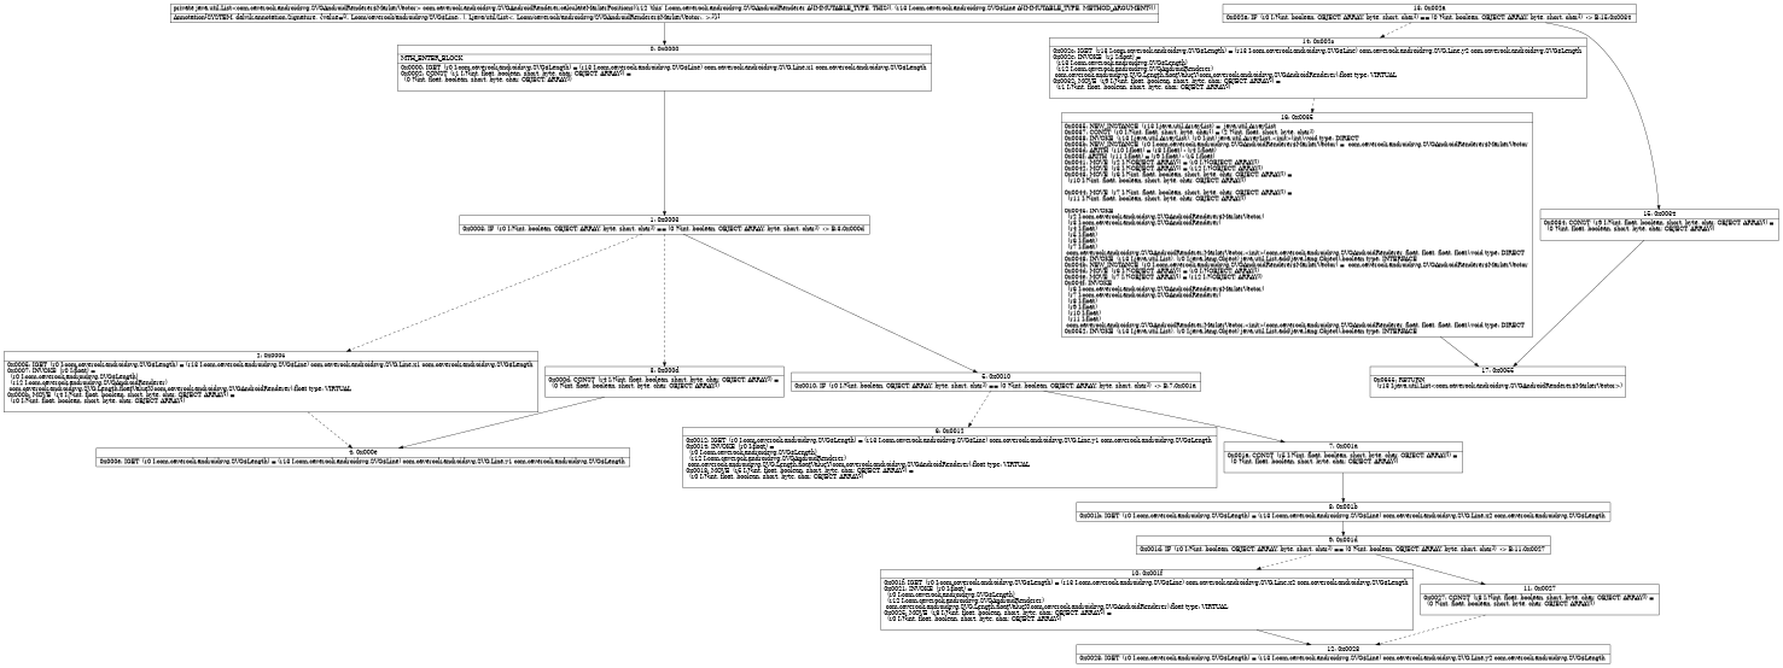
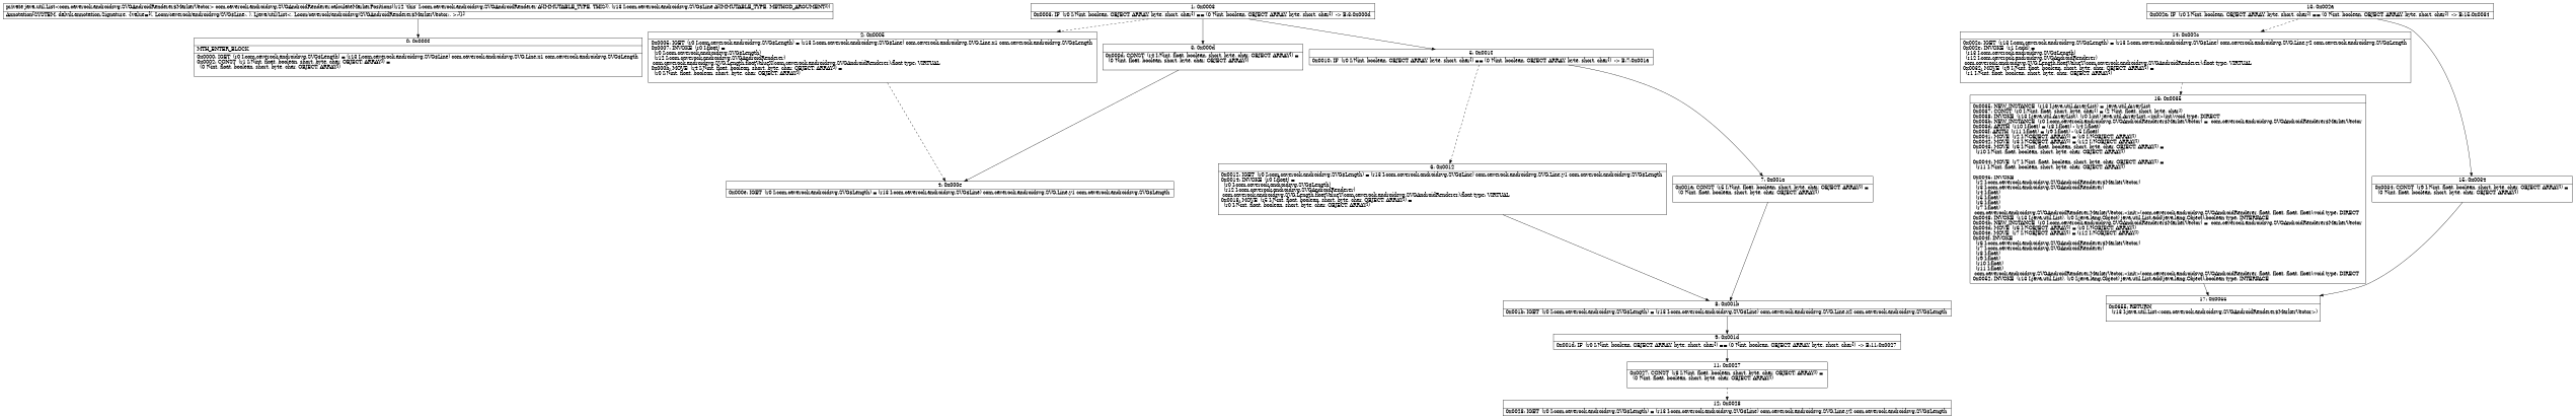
  digraph {
    node [shape=record]
    n1 [label="{0\:\ 0x0000|MTH_ENTER_BLOCK\l|0x0000: IGET  (r0 I:com.caverock.androidsvg.SVG$Length) = (r13 I:com.caverock.androidsvg.SVG$Line) com.caverock.androidsvg.SVG.Line.x1 com.caverock.androidsvg.SVG$Length \l0x0002: CONST  (r1 I:?[int, float, boolean, short, byte, char, OBJECT, ARRAY]) = \l  (0 ?[int, float, boolean, short, byte, char, OBJECT, ARRAY])\l \l}"]
    n2 [label="{1\:\ 0x0003|0x0003: IF  (r0 I:?[int, boolean, OBJECT, ARRAY, byte, short, char]) == (0 ?[int, boolean, OBJECT, ARRAY, byte, short, char])  \-\> B:3:0x000d \l}"]
    n3 [label="{2\:\ 0x0005|0x0005: IGET  (r0 I:com.caverock.androidsvg.SVG$Length) = (r13 I:com.caverock.androidsvg.SVG$Line) com.caverock.androidsvg.SVG.Line.x1 com.caverock.androidsvg.SVG$Length \l0x0007: INVOKE  (r0 I:float) = \l  (r0 I:com.caverock.androidsvg.SVG$Length)\l  (r12 I:com.caverock.androidsvg.SVGAndroidRenderer)\l com.caverock.androidsvg.SVG.Length.floatValueX(com.caverock.androidsvg.SVGAndroidRenderer):float type: VIRTUAL \l0x000b: MOVE  (r4 I:?[int, float, boolean, short, byte, char, OBJECT, ARRAY]) = \l  (r0 I:?[int, float, boolean, short, byte, char, OBJECT, ARRAY])\l \l}"]
    n4 [label="{3\:\ 0x000d|0x000d: CONST  (r4 I:?[int, float, boolean, short, byte, char, OBJECT, ARRAY]) = \l  (0 ?[int, float, boolean, short, byte, char, OBJECT, ARRAY])\l \l}"]
    n5 [label="{5\:\ 0x0010|0x0010: IF  (r0 I:?[int, boolean, OBJECT, ARRAY, byte, short, char]) == (0 ?[int, boolean, OBJECT, ARRAY, byte, short, char])  \-\> B:7:0x001a \l}"]
    n6 [label="{4\:\ 0x000e|0x000e: IGET  (r0 I:com.caverock.androidsvg.SVG$Length) = (r13 I:com.caverock.androidsvg.SVG$Line) com.caverock.androidsvg.SVG.Line.y1 com.caverock.androidsvg.SVG$Length \l}"]
    n7 [label="{6\:\ 0x0012|0x0012: IGET  (r0 I:com.caverock.androidsvg.SVG$Length) = (r13 I:com.caverock.androidsvg.SVG$Line) com.caverock.androidsvg.SVG.Line.y1 com.caverock.androidsvg.SVG$Length \l0x0014: INVOKE  (r0 I:float) = \l  (r0 I:com.caverock.androidsvg.SVG$Length)\l  (r12 I:com.caverock.androidsvg.SVGAndroidRenderer)\l com.caverock.androidsvg.SVG.Length.floatValueY(com.caverock.androidsvg.SVGAndroidRenderer):float type: VIRTUAL \l0x0018: MOVE  (r5 I:?[int, float, boolean, short, byte, char, OBJECT, ARRAY]) = \l  (r0 I:?[int, float, boolean, short, byte, char, OBJECT, ARRAY])\l \l}"]
    n8 [label="{7\:\ 0x001a|0x001a: CONST  (r5 I:?[int, float, boolean, short, byte, char, OBJECT, ARRAY]) = \l  (0 ?[int, float, boolean, short, byte, char, OBJECT, ARRAY])\l \l}"]
    n9 [label="{8\:\ 0x001b|0x001b: IGET  (r0 I:com.caverock.androidsvg.SVG$Length) = (r13 I:com.caverock.androidsvg.SVG$Line) com.caverock.androidsvg.SVG.Line.x2 com.caverock.androidsvg.SVG$Length \l}"]
    n10 [label="{9\:\ 0x001d|0x001d: IF  (r0 I:?[int, boolean, OBJECT, ARRAY, byte, short, char]) == (0 ?[int, boolean, OBJECT, ARRAY, byte, short, char])  \-\> B:11:0x0027 \l}"]
-   n11 [label="{10\:\ 0x001f|0x001f: IGET  (r0 I:com.caverock.androidsvg.SVG$Length) = (r13 I:com.caverock.androidsvg.SVG$Line) com.caverock.androidsvg.SVG.Line.x2 com.caverock.androidsvg.SVG$Length \l0x0021: INVOKE  (r0 I:float) = \l  (r0 I:com.caverock.androidsvg.SVG$Length)\l  (r12 I:com.caverock.androidsvg.SVGAndroidRenderer)\l com.caverock.androidsvg.SVG.Length.floatValueX(com.caverock.androidsvg.SVGAndroidRenderer):float type: VIRTUAL \l0x0025: MOVE  (r8 I:?[int, float, boolean, short, byte, char, OBJECT, ARRAY]) = \l  (r0 I:?[int, float, boolean, short, byte, char, OBJECT, ARRAY])\l \l}"]
    n12 [label="{11\:\ 0x0027|0x0027: CONST  (r8 I:?[int, float, boolean, short, byte, char, OBJECT, ARRAY]) = \l  (0 ?[int, float, boolean, short, byte, char, OBJECT, ARRAY])\l \l}"]
    n13 [label="{12\:\ 0x0028|0x0028: IGET  (r0 I:com.caverock.androidsvg.SVG$Length) = (r13 I:com.caverock.androidsvg.SVG$Line) com.caverock.androidsvg.SVG.Line.y2 com.caverock.androidsvg.SVG$Length \l}"]
    n14 [label="{13\:\ 0x002a|0x002a: IF  (r0 I:?[int, boolean, OBJECT, ARRAY, byte, short, char]) == (0 ?[int, boolean, OBJECT, ARRAY, byte, short, char])  \-\> B:15:0x0034 \l}"]
-   n15 [label="{14\:\ 0x002c|0x002c: IGET  (r13 I:com.caverock.androidsvg.SVG$Length) = (r13 I:com.caverock.androidsvg.SVG$Line) com.caverock.androidsvg.SVG.Line.y2 com.caverock.androidsvg.SVG$Length \l0x002e: INVOKE  (r1 I:float) = \l  (r13 I:com.caverock.androidsvg.SVG$Length)\l  (r12 I:com.caverock.androidsvg.SVGAndroidRenderer)\l com.caverock.androidsvg.SVG.Length.floatValueY(com.caverock.androidsvg.SVGAndroidRenderer):float type: VIRTUAL \l0x0032: MOVE  (r9 I:?[int, float, boolean, short, byte, char, OBJECT, ARRAY]) = \l  (r1 I:?[int, float, boolean, short, byte, char, OBJECT, ARRAY])\l \l}"]
+   n15 [label="{14\:\ 0x002c|0x002c: IGET  (r13 I:com.caverock.androidsvg.SVG$Length) = (r13 I:com.caverock.androidsvg.SVG$Line) com.caverock.androidsvg.SVG.Line.y2 com.caverock.androidsvg.SVG$Length \l0x002e: INVOKE  (r1 I:add) = \l  (r13 I:com.caverock.androidsvg.SVG$Length)\l  (r12 I:com.caverock.androidsvg.SVGAndroidRenderer)\l com.caverock.androidsvg.SVG.Length.floatValueY(com.caverock.androidsvg.SVGAndroidRenderer):float type: VIRTUAL \l0x0032: MOVE  (r9 I:?[int, float, boolean, short, byte, char, OBJECT, ARRAY]) = \l  (r1 I:?[int, float, boolean, short, byte, char, OBJECT, ARRAY])\l \l}"]
    n16 [label="{15\:\ 0x0034|0x0034: CONST  (r9 I:?[int, float, boolean, short, byte, char, OBJECT, ARRAY]) = \l  (0 ?[int, float, boolean, short, byte, char, OBJECT, ARRAY])\l \l}"]
    n17 [label="{16\:\ 0x0035|0x0035: NEW_INSTANCE  (r13 I:java.util.ArrayList) =  java.util.ArrayList \l0x0037: CONST  (r0 I:?[int, float, short, byte, char]) = (2 ?[int, float, short, byte, char]) \l0x0038: INVOKE  (r13 I:java.util.ArrayList), (r0 I:int) java.util.ArrayList.\<init\>(int):void type: DIRECT \l0x003b: NEW_INSTANCE  (r0 I:com.caverock.androidsvg.SVGAndroidRenderer$MarkerVector) =  com.caverock.androidsvg.SVGAndroidRenderer$MarkerVector \l0x003d: ARITH  (r10 I:float) = (r8 I:float) \- (r4 I:float) \l0x003f: ARITH  (r11 I:float) = (r9 I:float) \- (r5 I:float) \l0x0041: MOVE  (r2 I:?[OBJECT, ARRAY]) = (r0 I:?[OBJECT, ARRAY]) \l0x0042: MOVE  (r3 I:?[OBJECT, ARRAY]) = (r12 I:?[OBJECT, ARRAY]) \l0x0043: MOVE  (r6 I:?[int, float, boolean, short, byte, char, OBJECT, ARRAY]) = \l  (r10 I:?[int, float, boolean, short, byte, char, OBJECT, ARRAY])\l \l0x0044: MOVE  (r7 I:?[int, float, boolean, short, byte, char, OBJECT, ARRAY]) = \l  (r11 I:?[int, float, boolean, short, byte, char, OBJECT, ARRAY])\l \l0x0045: INVOKE  \l  (r2 I:com.caverock.androidsvg.SVGAndroidRenderer$MarkerVector)\l  (r3 I:com.caverock.androidsvg.SVGAndroidRenderer)\l  (r4 I:float)\l  (r5 I:float)\l  (r6 I:float)\l  (r7 I:float)\l com.caverock.androidsvg.SVGAndroidRenderer.MarkerVector.\<init\>(com.caverock.androidsvg.SVGAndroidRenderer, float, float, float, float):void type: DIRECT \l0x0048: INVOKE  (r13 I:java.util.List), (r0 I:java.lang.Object) java.util.List.add(java.lang.Object):boolean type: INTERFACE \l0x004b: NEW_INSTANCE  (r0 I:com.caverock.androidsvg.SVGAndroidRenderer$MarkerVector) =  com.caverock.androidsvg.SVGAndroidRenderer$MarkerVector \l0x004d: MOVE  (r6 I:?[OBJECT, ARRAY]) = (r0 I:?[OBJECT, ARRAY]) \l0x004e: MOVE  (r7 I:?[OBJECT, ARRAY]) = (r12 I:?[OBJECT, ARRAY]) \l0x004f: INVOKE  \l  (r6 I:com.caverock.androidsvg.SVGAndroidRenderer$MarkerVector)\l  (r7 I:com.caverock.androidsvg.SVGAndroidRenderer)\l  (r8 I:float)\l  (r9 I:float)\l  (r10 I:float)\l  (r11 I:float)\l com.caverock.androidsvg.SVGAndroidRenderer.MarkerVector.\<init\>(com.caverock.androidsvg.SVGAndroidRenderer, float, float, float, float):void type: DIRECT \l0x0052: INVOKE  (r13 I:java.util.List), (r0 I:java.lang.Object) java.util.List.add(java.lang.Object):boolean type: INTERFACE \l}"]
    n18 [label="{17\:\ 0x0055|0x0655: RETURN  \l  (r13 I:java.util.List\<com.caverock.androidsvg.SVGAndroidRenderer$MarkerVector\>)\l \l}"]
    n19 [label="{private java.util.List\<com.caverock.androidsvg.SVGAndroidRenderer$MarkerVector\> com.caverock.androidsvg.SVGAndroidRenderer.calculateMarkerPositions((r12 'this' I:com.caverock.androidsvg.SVGAndroidRenderer A[IMMUTABLE_TYPE, THIS]), (r13 I:com.caverock.androidsvg.SVG$Line A[IMMUTABLE_TYPE, METHOD_ARGUMENT]))  | Annotation[SYSTEM, dalvik.annotation.Signature, \{value=[(, Lcom\/caverock\/androidsvg\/SVG$Line;, ), Ljava\/util\/List\<, Lcom\/caverock\/androidsvg\/SVGAndroidRenderer$MarkerVector;, \>;]\}]\l}"]
-   n1 -> n2
    n2 -> n3 [style=dashed]
-   n2 -> n4 [style=dashed]
+   n2 -> n4
    n2 -> n5
    n3 -> n6 [style=dashed]
    n4 -> n6
    n5 -> n7 [style=dashed]
    n5 -> n8
+   n7 -> n9
    n8 -> n9
    n9 -> n10
-   n10 -> n11 [style=dashed]
    n10 -> n12
-   n11 -> n13
    n12 -> n13 [style=dashed]
    n14 -> n15 [style=dashed]
    n14 -> n16
    n15 -> n17 [style=dashed]
    n16 -> n18
    n17 -> n18
    n19 -> n1
  }
